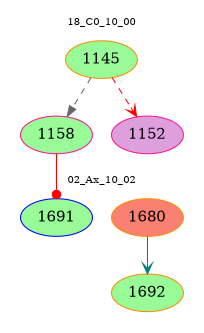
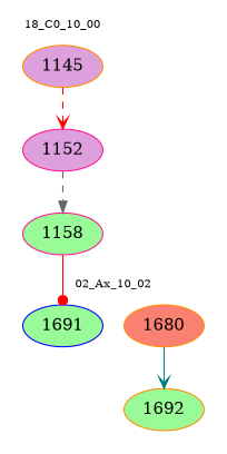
  digraph {
    node [color=darkorange fillcolor=palegreen style=filled]
    edge [arrowhead=vee color=red style=solid]
    n1 [fillcolor=salmon label=1680]
    n2 [color=blue label=1691]
    n3 [label=1692]
-   n4 [label=1145]
+   n4 [fillcolor=plum label=1145]
    n5 [color=deeppink label=1158]
    n6 [color=deeppink fillcolor=plum label=1152]
    subgraph cluster_1 {
      color=white
      fontsize=10
      label="02_Ax_10_02"
      n1
      n2
      n3
    }
    subgraph cluster_2 {
      color=white
      fontsize=10
      label="18_C0_10_00"
      n4
      n5
      n6
    }
    n1 -> n3 [color=teal]
-   n4 -> n5 [arrowhead=normal color=gray40 style=dashed]
+   n6 -> n5 [arrowhead=normal color=gray40 style=dashed]
    n4 -> n6 [style=dashed]
    n5 -> n2 [arrowhead=dot]
  }
